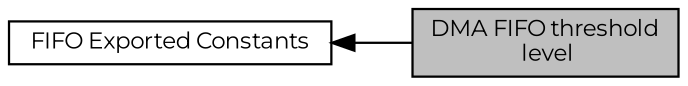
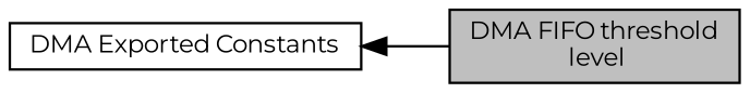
  digraph {
    rankdir=LR
    fontname=Montserrat
    node [color=black fontname=Montserrat fontsize=10 shape=box style=filled]
-   n1 [fillcolor=white height=0.2 label="FIFO Exported Constants" width=0.4]
+   n1 [fillcolor=white height=0.2 label="DMA Exported Constants" width=0.4]
    n2 [fillcolor=grey75 fontcolor=black height=0.2 label="DMA FIFO threshold\l level" width=0.4]
    n1 -> n2 [dir=back fontname=Montserrat fontsize=10 labelfontname=Helvetica labelfontsize=10 shape=plaintext style=solid]
  }
